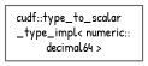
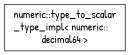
  digraph {
    rankdir=LR
    fontname="Patrick Hand"
-   n1 [color=grey40 fillcolor=white fontname="Patrick Hand" fontsize=10 height=0.2 label="cudf::type_to_scalar\l_type_impl\< numeric::\ldecimal64 \>" shape=box style=filled width=0.4]
+   n1 [color=grey40 fillcolor=white fontname="Patrick Hand" fontsize=10 height=0.2 label="numeric::type_to_scalar\l_type_impl\< numeric::\ldecimal64 \>" shape=box style=filled width=0.4]
  }
